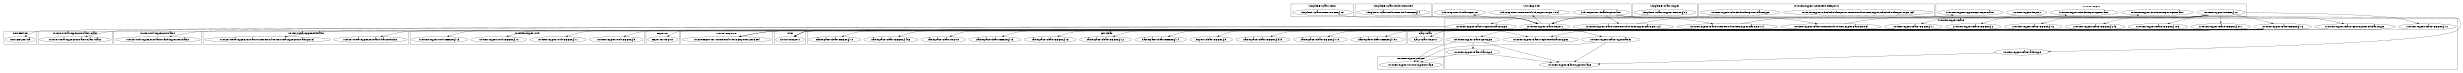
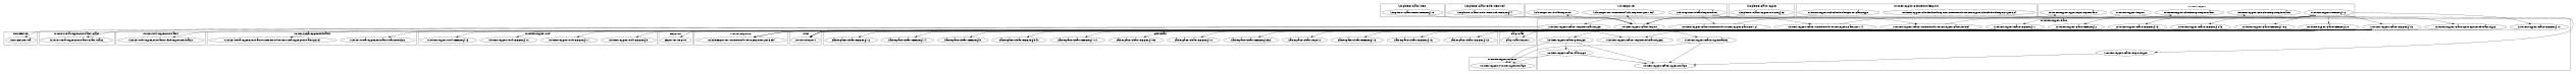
  digraph {
    "MooseX::Types::Moose::type_storage"
    "Moose::Exporter::__ANON__[Moose/Exporter.pm:389]"
    "MooseX::Types::Util::BEGIN@9"
    "MooseX::Types::Util::BEGIN@11"
    "MooseX::Types::Util::BEGIN@10"
    "MooseX::Types::Util::BEGIN@13"
    "SimpleDB::Class::Item::BEGIN@19"
    "Moose::Util::TypeConstraints::find_type_constraint"
    "Carp::Clan::import"
    "SimpleDB::Class::Role::Itemized::BEGIN@4"
    "UNIVERSAL::isa"
    "Moose::Meta::TypeConstraint::Class::class"
    "namespace::clean::BEGIN@340"
-   "namespace::clean::BEGIN@9" [label="export::clean::BEGIN@9"]
+   "namespace::clean::BEGIN@9"
    "namespace::clean::BEGIN@14"
    "namespace::clean::BEGIN@12"
    "namespace::clean::BEGIN@13"
+   "namespace::clean::BEGIN@16"
    "namespace::clean::BEGIN@15"
    "namespace::clean::import"
-   "namespace::clean::BEGIN@383" [label="namespace::clean::BEGIN@483"]
+   "namespace::clean::BEGIN@383"
    "namespace::clean::BEGIN@10"
    "namespace::clean::BEGIN@190"
    "namespace::clean::BEGIN@170"
    "Sub::Exporter::__ANON__[Sub/Exporter.pm:756]"
    "Sub::Exporter::default_generator"
    "Sub::Exporter::build_exporter"
    "strict::unimport"
    "MooseX::Types::import"
    "MooseX::Types::coercion_export_generator"
    "MooseX::Types::BEGIN@12"
    "MooseX::Types::check_export_generator"
    "MooseX::Types::type_export_generator"
    "Exporter::import"
    "MooseX::Types::Base::type_storage"
    "MooseX::Types::Base::__ANON__[MooseX/Types/Base.pm:85]"
    "MooseX::Types::Base::get_registered_class_type"
    "MooseX::Types::Base::register_class_type"
-   "MooseX::Types::Base::add_type"
+   "MooseX::Types::Base::add_type" [label="MooseX::Types::Base::export_type"]
    "MooseX::Types::Base::import"
    "MooseX::Types::Base::__ANON__[MooseX/Types/Base.pm:72]"
    "MooseX::Types::Base::__ANON__[MooseX/Types/Base.pm:77]"
    "MooseX::Types::Base::type_names"
    "MooseX::Types::Base::BEGIN@11"
    "MooseX::Types::Base::get_type"
    "MooseX::Types::Base::BEGIN@2"
    "MooseX::Types::Base::BEGIN@201"
    "MooseX::Types::Base::BEGIN@13"
    "MooseX::Types::Base::BEGIN@186"
    "MooseX::Types::Base::registered_class_types"
    "MooseX::Types::Base::has_type"
    "MooseX::Types::Base::BEGIN@15"
    "MooseX::Types::Base::BEGIN@243"
    "MooseX::Types::Base::BEGIN@10"
    "SimpleDB::Class::Types::BEGIN@83"
    "Moose::Meta::TypeConstraint::has_coercion"
    "Moose::Meta::TypeConstraint::__ANON__[Moose/Meta/TypeConstraint.pm:8]"
    "MooseX::Types::CheckedUtilExports::__ANON__[MooseX/Types/CheckedUtilExports.pm:63]"
    "MooseX::Types::CheckedUtilExports::class_type"
    subgraph cluster_1 {
      label="MooseX::Types::Moose"
      "MooseX::Types::Moose::type_storage"
    }
    subgraph cluster_2 {
      label="Moose::Exporter"
      "Moose::Exporter::__ANON__[Moose/Exporter.pm:389]"
    }
    subgraph cluster_3 {
      label="MooseX::Types::Util"
      "MooseX::Types::Util::BEGIN@9"
      "MooseX::Types::Util::BEGIN@11"
      "MooseX::Types::Util::BEGIN@10"
      "MooseX::Types::Util::BEGIN@13"
    }
    subgraph cluster_4 {
      label="SimpleDB::Class::Item"
      "SimpleDB::Class::Item::BEGIN@19"
    }
    subgraph cluster_5 {
      label="Moose::Util::TypeConstraints"
      "Moose::Util::TypeConstraints::find_type_constraint"
    }
    subgraph cluster_6 {
      label="Carp::Clan"
      "Carp::Clan::import"
    }
    subgraph cluster_7 {
      label="SimpleDB::Class::Role::Itemized"
      "SimpleDB::Class::Role::Itemized::BEGIN@4"
    }
    subgraph cluster_8 {
      label=UNIVERSAL
      "UNIVERSAL::isa"
    }
    subgraph cluster_9 {
      label="Moose::Meta::TypeConstraint::Class"
      "Moose::Meta::TypeConstraint::Class::class"
    }
    subgraph cluster_10 {
      label="get::clean"
      "namespace::clean::BEGIN@340"
      "namespace::clean::BEGIN@9"
      "namespace::clean::BEGIN@14"
      "namespace::clean::BEGIN@12"
      "namespace::clean::BEGIN@13"
+     "namespace::clean::BEGIN@16"
      "namespace::clean::BEGIN@15"
      "namespace::clean::import"
      "namespace::clean::BEGIN@383"
      "namespace::clean::BEGIN@10"
      "namespace::clean::BEGIN@190"
      "namespace::clean::BEGIN@170"
    }
    subgraph cluster_11 {
      label="Sub::Exporter"
      "Sub::Exporter::__ANON__[Sub/Exporter.pm:756]"
      "Sub::Exporter::default_generator"
      "Sub::Exporter::build_exporter"
    }
    subgraph cluster_12 {
      label="strict"
      "strict::unimport"
    }
    subgraph cluster_13 {
      label="MooseX::Types"
      "MooseX::Types::import"
      "MooseX::Types::coercion_export_generator"
      "MooseX::Types::BEGIN@12"
      "MooseX::Types::check_export_generator"
      "MooseX::Types::type_export_generator"
    }
    subgraph cluster_14 {
      label=Exporter
      "Exporter::import"
    }
    subgraph cluster_15 {
      label="MooseX::Types::Base"
      "MooseX::Types::Base::type_storage"
      "MooseX::Types::Base::__ANON__[MooseX/Types/Base.pm:85]"
      "MooseX::Types::Base::get_registered_class_type"
      "MooseX::Types::Base::register_class_type"
      "MooseX::Types::Base::add_type"
      "MooseX::Types::Base::import"
      "MooseX::Types::Base::__ANON__[MooseX/Types/Base.pm:72]"
      "MooseX::Types::Base::__ANON__[MooseX/Types/Base.pm:77]"
      "MooseX::Types::Base::type_names"
      "MooseX::Types::Base::BEGIN@11"
      "MooseX::Types::Base::get_type"
      "MooseX::Types::Base::BEGIN@2"
      "MooseX::Types::Base::BEGIN@201"
      "MooseX::Types::Base::BEGIN@13"
      "MooseX::Types::Base::BEGIN@186"
      "MooseX::Types::Base::registered_class_types"
      "MooseX::Types::Base::has_type"
      "MooseX::Types::Base::BEGIN@15"
      "MooseX::Types::Base::BEGIN@243"
      "MooseX::Types::Base::BEGIN@10"
    }
    subgraph cluster_16 {
      label="SimpleDB::Class::Types"
      "SimpleDB::Class::Types::BEGIN@83"
    }
    subgraph cluster_17 {
      label="Moose::Meta::TypeConstraint"
      "Moose::Meta::TypeConstraint::has_coercion"
      "Moose::Meta::TypeConstraint::__ANON__[Moose/Meta/TypeConstraint.pm:8]"
    }
    subgraph cluster_18 {
      label="MooseX::Types::CheckedUtilExports"
      "MooseX::Types::CheckedUtilExports::__ANON__[MooseX/Types/CheckedUtilExports.pm:63]"
      "MooseX::Types::CheckedUtilExports::class_type"
    }
    "SimpleDB::Class::Item::BEGIN@19" -> "MooseX::Types::Base::import"
    "SimpleDB::Class::Role::Itemized::BEGIN@4" -> "MooseX::Types::Base::import"
    "Sub::Exporter::default_generator" -> "MooseX::Types::Base::__ANON__[MooseX/Types/Base.pm:85]"
    "Sub::Exporter::default_generator" -> "MooseX::Types::Base::__ANON__[MooseX/Types/Base.pm:72]"
    "Sub::Exporter::default_generator" -> "MooseX::Types::Base::__ANON__[MooseX/Types/Base.pm:77]"
    "MooseX::Types::import" -> "MooseX::Types::Base::add_type"
    "MooseX::Types::import" -> "MooseX::Types::Base::import"
    "MooseX::Types::BEGIN@12" -> "MooseX::Types::Base::BEGIN@11"
    "MooseX::Types::BEGIN@12" -> "MooseX::Types::Base::BEGIN@2"
    "MooseX::Types::BEGIN@12" -> "MooseX::Types::Base::BEGIN@201"
    "MooseX::Types::BEGIN@12" -> "MooseX::Types::Base::BEGIN@13"
    "MooseX::Types::BEGIN@12" -> "MooseX::Types::Base::BEGIN@186"
    "MooseX::Types::BEGIN@12" -> "MooseX::Types::Base::BEGIN@15"
    "MooseX::Types::BEGIN@12" -> "MooseX::Types::Base::BEGIN@243"
    "MooseX::Types::BEGIN@12" -> "MooseX::Types::Base::BEGIN@10"
    "MooseX::Types::Base::__ANON__[MooseX/Types/Base.pm:85]" -> "MooseX::Types::coercion_export_generator"
    "MooseX::Types::Base::get_registered_class_type" -> "MooseX::Types::Base::registered_class_types"
    "MooseX::Types::Base::register_class_type" -> "UNIVERSAL::isa"
    "MooseX::Types::Base::register_class_type" -> "Moose::Meta::TypeConstraint::Class::class"
    "MooseX::Types::Base::register_class_type" -> "MooseX::Types::Base::registered_class_types"
    "MooseX::Types::Base::add_type" -> "MooseX::Types::Base::type_storage"
    "MooseX::Types::Base::import" -> "Moose::Util::TypeConstraints::find_type_constraint"
    "MooseX::Types::Base::import" -> "Sub::Exporter::__ANON__[Sub/Exporter.pm:756]"
    "MooseX::Types::Base::import" -> "Sub::Exporter::build_exporter"
    "MooseX::Types::Base::import" -> "MooseX::Types::Base::type_names"
    "MooseX::Types::Base::import" -> "MooseX::Types::Base::get_type"
    "MooseX::Types::Base::import" -> "Moose::Meta::TypeConstraint::has_coercion"
    "MooseX::Types::Base::import" -> "Moose::Meta::TypeConstraint::__ANON__[Moose/Meta/TypeConstraint.pm:8]"
    "MooseX::Types::Base::__ANON__[MooseX/Types/Base.pm:72]" -> "MooseX::Types::type_export_generator"
    "MooseX::Types::Base::__ANON__[MooseX/Types/Base.pm:77]" -> "MooseX::Types::check_export_generator"
    "MooseX::Types::Base::type_names" -> "MooseX::Types::Moose::type_storage"
    "MooseX::Types::Base::type_names" -> "MooseX::Types::Base::type_storage"
    "MooseX::Types::Base::BEGIN@11" -> "MooseX::Types::Util::BEGIN@9"
    "MooseX::Types::Base::BEGIN@11" -> "MooseX::Types::Util::BEGIN@11"
    "MooseX::Types::Base::BEGIN@11" -> "MooseX::Types::Util::BEGIN@10"
    "MooseX::Types::Base::BEGIN@11" -> "MooseX::Types::Util::BEGIN@13"
    "MooseX::Types::Base::BEGIN@11" -> "Exporter::import"
    "MooseX::Types::Base::get_type" -> "MooseX::Types::Moose::type_storage"
    "MooseX::Types::Base::get_type" -> "MooseX::Types::Base::type_storage"
    "MooseX::Types::Base::get_type" -> "MooseX::Types::Base::has_type"
    "MooseX::Types::Base::BEGIN@2" -> "Moose::Exporter::__ANON__[Moose/Exporter.pm:389]"
    "MooseX::Types::Base::BEGIN@201" -> "strict::unimport"
    "MooseX::Types::Base::BEGIN@13" -> "Moose::Exporter::__ANON__[Moose/Exporter.pm:389]"
    "MooseX::Types::Base::BEGIN@186" -> "strict::unimport"
    "MooseX::Types::Base::has_type" -> "MooseX::Types::Moose::type_storage"
    "MooseX::Types::Base::has_type" -> "MooseX::Types::Base::type_storage"
    "MooseX::Types::Base::BEGIN@15" -> "namespace::clean::BEGIN@340"
    "MooseX::Types::Base::BEGIN@15" -> "namespace::clean::BEGIN@9"
    "MooseX::Types::Base::BEGIN@15" -> "namespace::clean::BEGIN@14"
    "MooseX::Types::Base::BEGIN@15" -> "namespace::clean::BEGIN@12"
    "MooseX::Types::Base::BEGIN@15" -> "namespace::clean::BEGIN@13"
+   "MooseX::Types::Base::BEGIN@15" -> "namespace::clean::BEGIN@16"
    "MooseX::Types::Base::BEGIN@15" -> "namespace::clean::BEGIN@15"
    "MooseX::Types::Base::BEGIN@15" -> "namespace::clean::import"
    "MooseX::Types::Base::BEGIN@15" -> "namespace::clean::BEGIN@383"
    "MooseX::Types::Base::BEGIN@15" -> "namespace::clean::BEGIN@10"
    "MooseX::Types::Base::BEGIN@15" -> "namespace::clean::BEGIN@190"
    "MooseX::Types::Base::BEGIN@15" -> "namespace::clean::BEGIN@170"
    "MooseX::Types::Base::BEGIN@243" -> "strict::unimport"
    "MooseX::Types::Base::BEGIN@10" -> "Carp::Clan::import"
    "SimpleDB::Class::Types::BEGIN@83" -> "MooseX::Types::Base::import"
    "MooseX::Types::CheckedUtilExports::__ANON__[MooseX/Types/CheckedUtilExports.pm:63]" -> "MooseX::Types::Base::get_registered_class_type"
    "MooseX::Types::CheckedUtilExports::class_type" -> "MooseX::Types::Base::register_class_type"
  }
